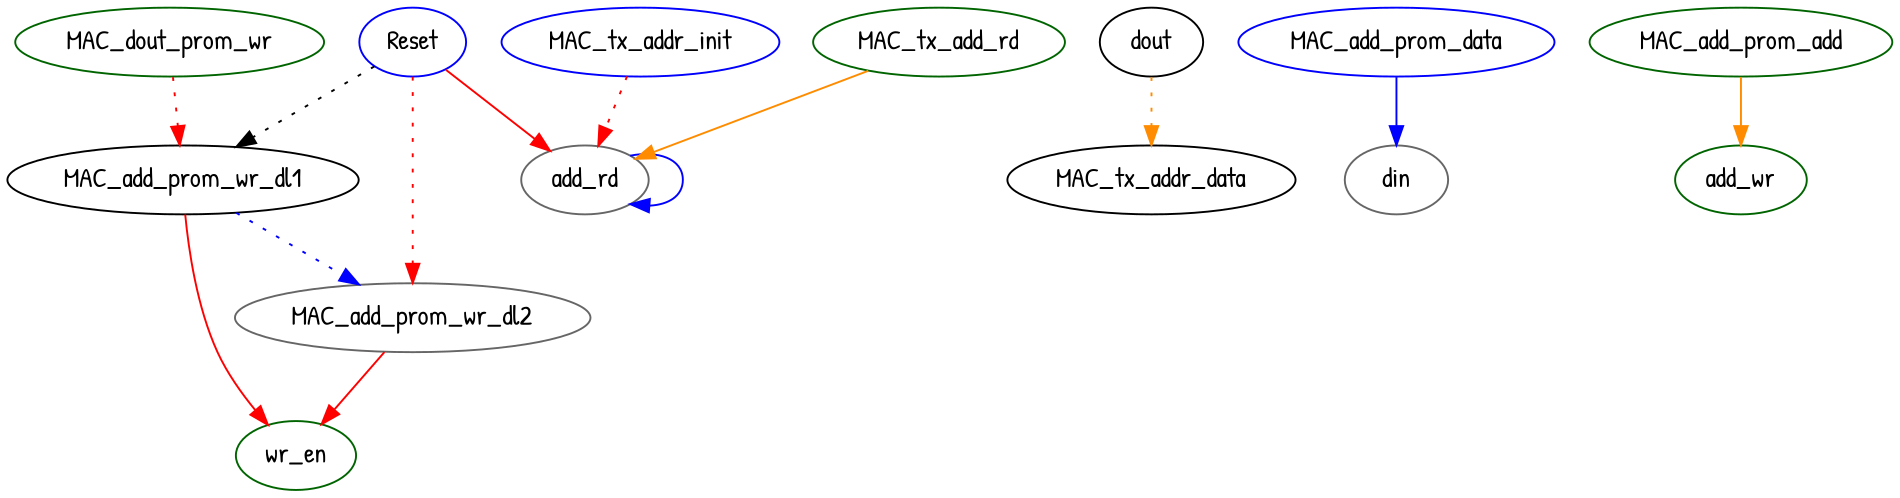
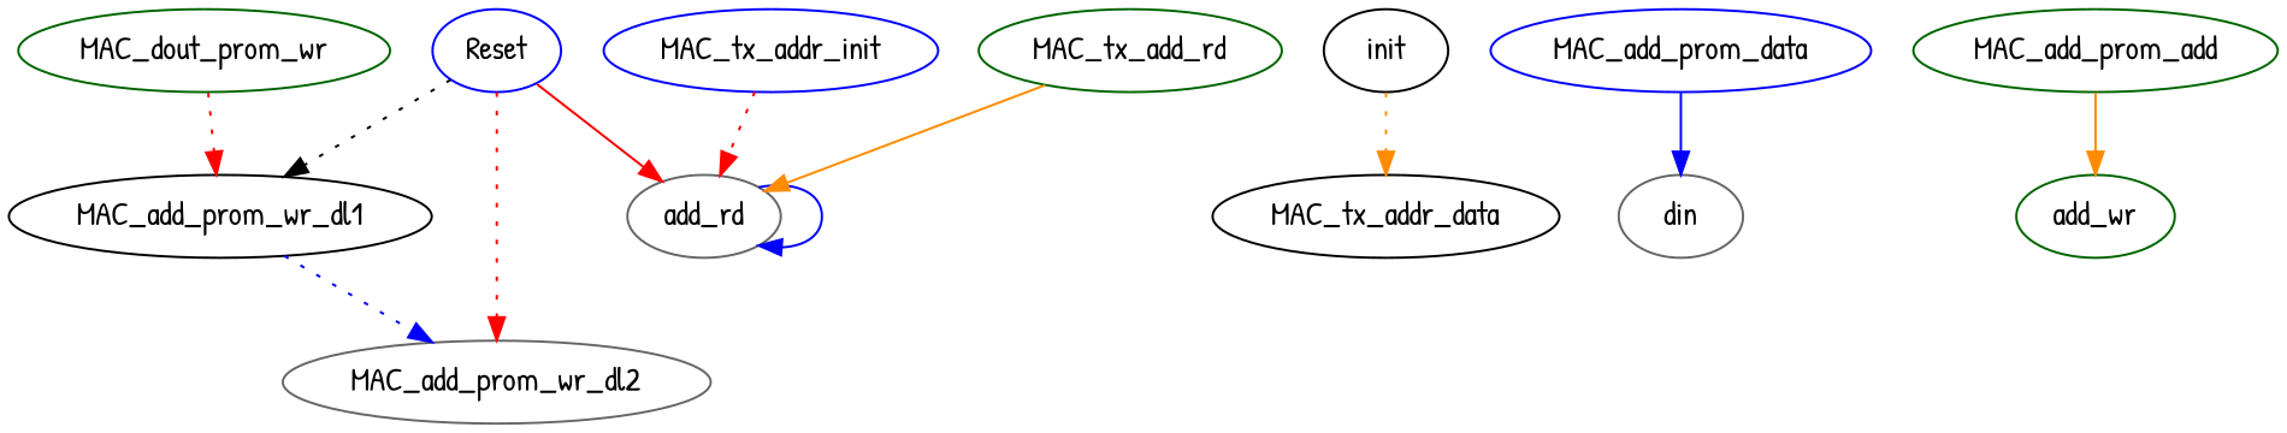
  digraph {
    fontname="Patrick Hand"
    node [color=darkgreen fontname="Patrick Hand"]
    edge [color=red fontname="Patrick Hand" style=solid weight=1.0]
    Reset [color=blue]
    MAC_add_prom_wr_dl1 [color=black]
    MAC_add_prom_wr_dl2 [color=gray40]
    add_rd [color=gray40]
-   wr_en
-   dout [color=black]
+   dout [color=black label=init]
    MAC_tx_addr_data [color=black]
    n8 [label=MAC_dout_prom_wr]
    MAC_add_prom_data [color=blue]
    din [color=gray40]
    MAC_add_prom_add
    add_wr
    MAC_tx_addr_init [color=blue]
    n14 [label=MAC_tx_add_rd]
    Reset -> MAC_add_prom_wr_dl1 [color=black style=dotted weight=2.0]
    Reset -> MAC_add_prom_wr_dl2 [style=dotted weight=2.0]
    Reset -> add_rd [weight=3.0]
    MAC_add_prom_wr_dl1 -> MAC_add_prom_wr_dl2 [color=blue style=dotted]
-   MAC_add_prom_wr_dl1 -> wr_en
-   MAC_add_prom_wr_dl2 -> wr_en
    add_rd -> add_rd [color=blue]
    dout -> MAC_tx_addr_data [color=darkorange style=dotted]
    n8 -> MAC_add_prom_wr_dl1 [style=dotted]
    MAC_add_prom_data -> din [color=blue]
    MAC_add_prom_add -> add_wr [color=darkorange]
    MAC_tx_addr_init -> add_rd [style=dotted weight=2.0]
    n14 -> add_rd [color=darkorange]
  }
